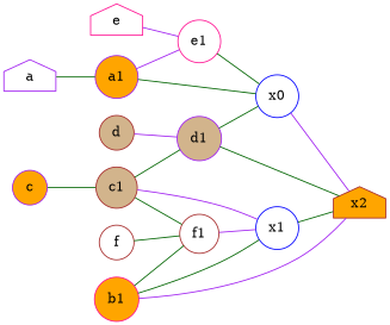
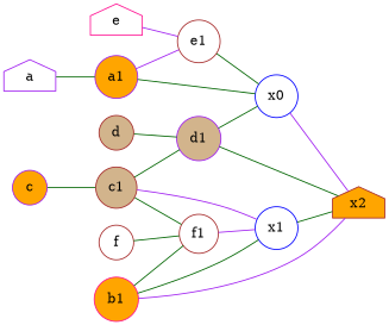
  graph {
    rankdir=LR
    node [color=brown fillcolor=white labelfontsize=50 shape=circle style=filled]
    edge [color=darkgreen]
    c1 [fillcolor=tan]
    x1 [color=blue]
    f1
    d1 [color=purple fillcolor=tan]
    x2 [fillcolor=orange shape=house]
    x0 [color=blue]
-   e1 [color=deeppink]
+   e1
    a1 [color=purple fillcolor=orange]
    a [color=purple shape=house]
    e [color=deeppink shape=house]
    b1 [color=deeppink fillcolor=orange]
    f
    d [fillcolor=tan]
    c [color=purple fillcolor=orange]
    c1 -- x1 [color=purple]
    c1 -- f1
    c1 -- d1
    x1 -- x2
    f1 -- x1 [color=purple]
    d1 -- x2
    d1 -- x0
    x0 -- x2 [color=purple]
    e1 -- x0
    a1 -- x0
    a1 -- e1 [color=purple]
    a -- a1
    e -- e1 [color=purple]
    b1 -- x1
    b1 -- f1
    b1 -- x2 [color=purple]
    f -- f1
-   d -- d1 [color=purple]
+   d -- d1
    c -- c1
  }
